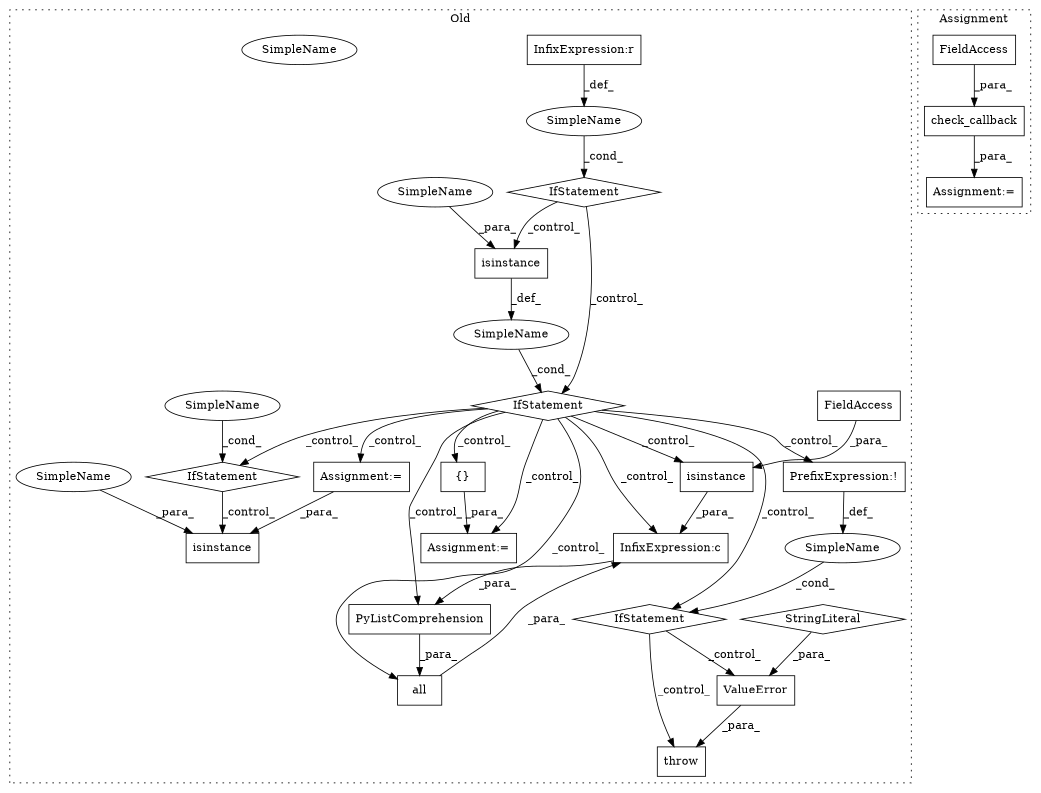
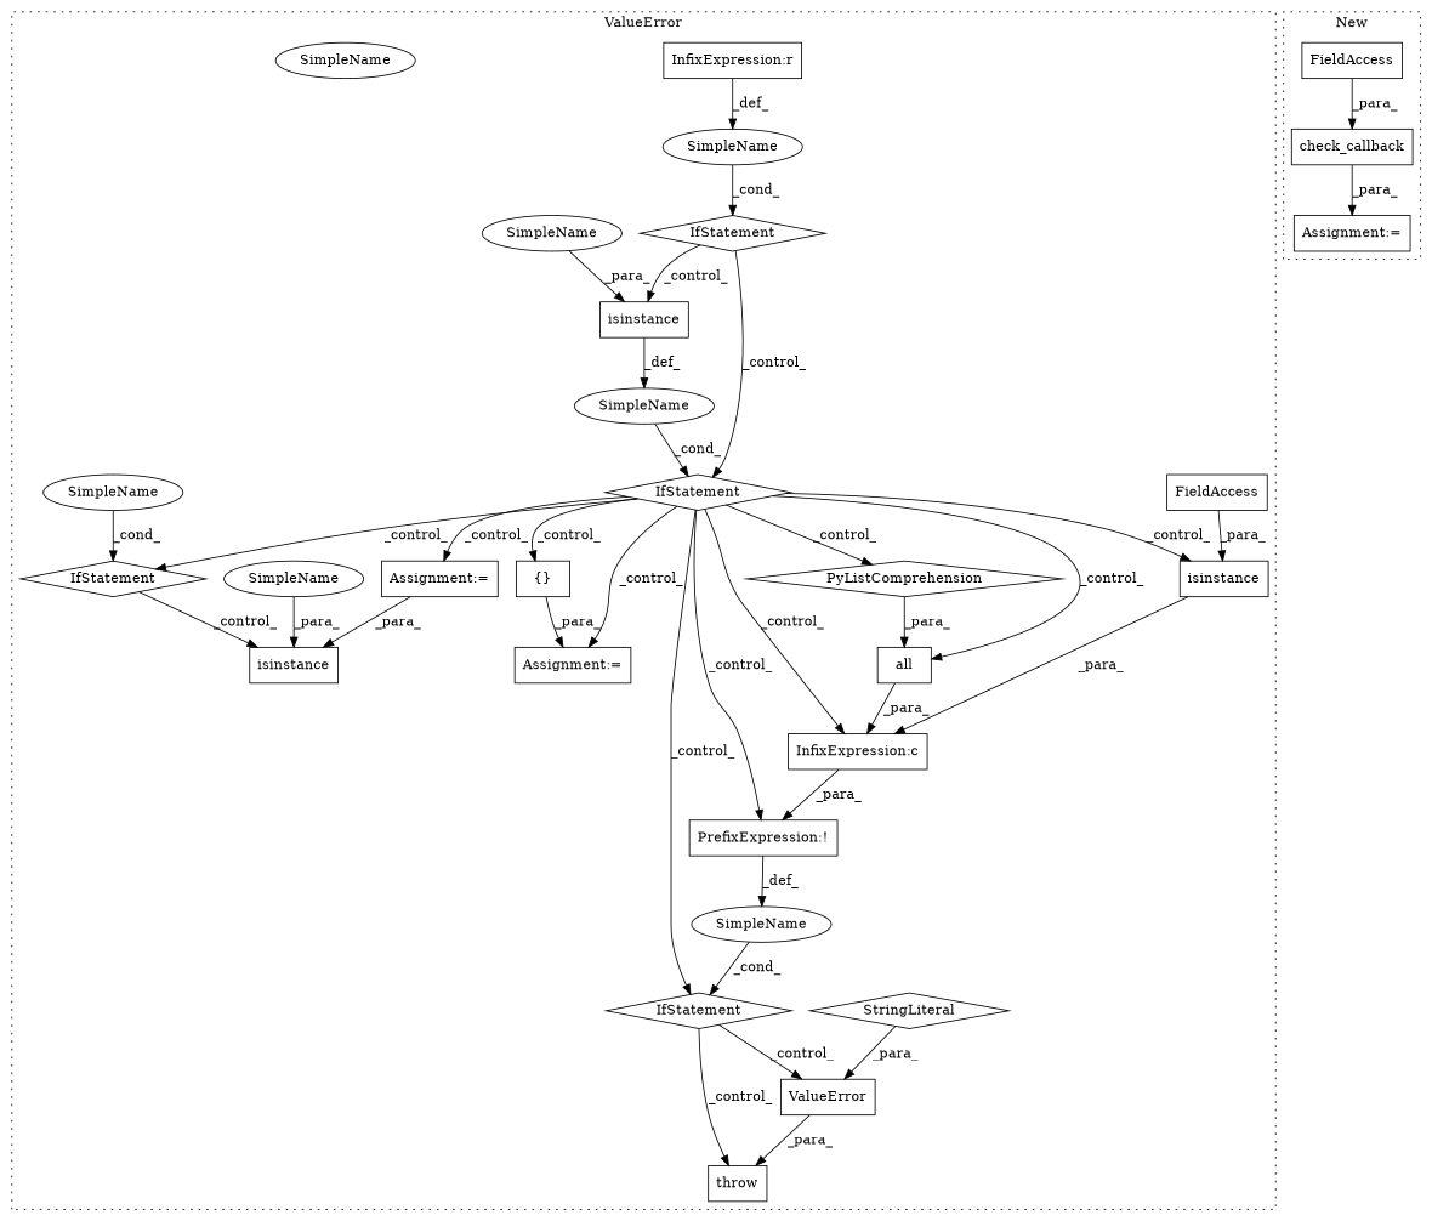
  digraph {
    node [a=42 l="11,1" shape=box]
    n1 [a=32 label=isinstance s="1018,1046"]
    n2 [label=SimpleName shape=ellipse l=""]
    n3 [a=27 l=4 label="InfixExpression:c" s=1140]
    n4 [label=SimpleName shape=ellipse l=""]
-   n5 [a=109 l=118 label=PyListComprehension s=1161]
+   n5 [a=109 l=118 label=PyListComprehension s=1161 shape=diamond]
    n6 [a=32 l="17,-5" label=all s="1144,1279"]
    n7 [a=38 l=1 label="PrefixExpression:!" s=1113]
    n8 [a=4 l="1,1" label="{}" s="1077,1086"]
    n9 [a=27 l=4 label="InfixExpression:r" s=996]
    n10 [a=53 l=6 label=throw s=1287]
    n11 [label=SimpleName shape=ellipse l=""]
    n12 [a=25 l="4,2" label=IfStatement s="1109,1275" shape=diamond]
    n13 [a=32 label=ValueError s="1293,1366"]
    n14 [a=25 l=24 label=IfStatement s=1247 shape=diamond]
    n15 [a=32 label=isinstance s="1115,1139"]
    n16 [a=22 l=4 label=FieldAccess s=1135]
    n17 [a=25 l="4,2" label=IfStatement s="1014,1047" shape=diamond]
    n18 [a=32 label=isinstance s="1161,1182"]
    n19 [a=25 l="4,2" label=IfStatement s="984,1004" shape=diamond]
    n20 [l=5 label=SimpleName s=1266 shape=ellipse]
    n21 [a=7 l=24 label="Assignment:=" s=1247]
    n22 [a=7 l=1 label="Assignment:=" s=1067]
    n23 [a=45 l=62 label=StringLiteral s=1304 shape=diamond]
    n24 [l=5 label=SimpleName s=1266 shape=ellipse]
    n25 [l=8 label=SimpleName s=1038 shape=ellipse]
    n26 [l=8 label=SimpleName s=1174 shape=ellipse]
    n27 [a=32 l="15,1" label=check_callback s="1075,1098"]
    n28 [a=22 l=8 label=FieldAccess s=1090]
    n29 [a=7 l=1 label="Assignment:=" s=1074]
    subgraph cluster_1 {
-     label=Old
+     label=ValueError
      style=dotted
      n1
      n2
      n3
      n4
      n5
      n6
      n7
      n8
      n9
      n10
      n11
      n12
      n13
      n14
      n15
      n16
      n17
      n18
      n19
      n20
      n21
      n22
      n23
      n24
      n25
      n26
    }
    subgraph cluster_2 {
-     label=Assignment
+     label=New
      style=dotted
      n27
      n28
      n29
    }
    n1 -> n4 [label=_def_]
    n2 -> n19 [label=_cond_]
-   n3 -> n5 [label=_para_]
+   n3 -> n7 [label=_para_]
    n4 -> n17 [label=_cond_]
    n5 -> n6 [label=_para_]
    n6 -> n3 [label=_para_]
    n7 -> n11 [label=_def_]
    n8 -> n22 [label=_para_]
    n9 -> n2 [label=_def_]
    n11 -> n12 [label=_cond_]
    n12 -> n10 [label=_control_]
    n12 -> n13 [label=_control_]
    n13 -> n10 [label=_para_]
    n14 -> n18 [label=_control_]
    n15 -> n3 [label=_para_]
    n16 -> n15 [label=_para_]
    n17 -> n3 [label=_control_]
    n17 -> n5 [label=_control_]
    n17 -> n6 [label=_control_]
    n17 -> n7 [label=_control_]
    n17 -> n8 [label=_control_]
    n17 -> n12 [label=_control_]
    n17 -> n14 [label=_control_]
    n17 -> n15 [label=_control_]
    n17 -> n21 [label=_control_]
    n17 -> n22 [label=_control_]
    n19 -> n1 [label=_control_]
    n19 -> n17 [label=_control_]
    n21 -> n18 [label=_para_]
    n23 -> n13 [label=_para_]
    n24 -> n14 [label=_cond_]
    n25 -> n1 [label=_para_]
    n26 -> n18 [label=_para_]
    n27 -> n29 [label=_para_]
    n28 -> n27 [label=_para_]
  }
